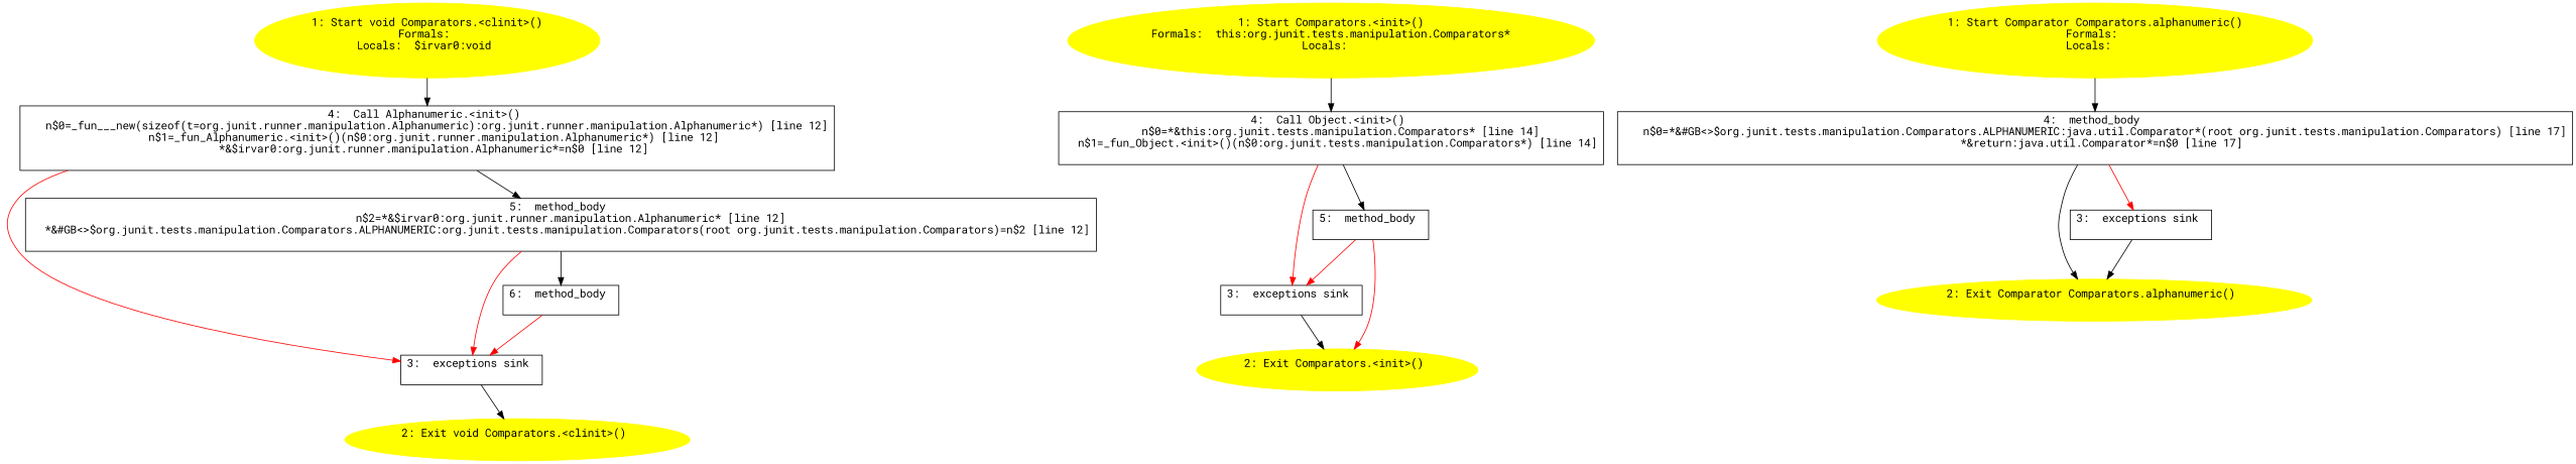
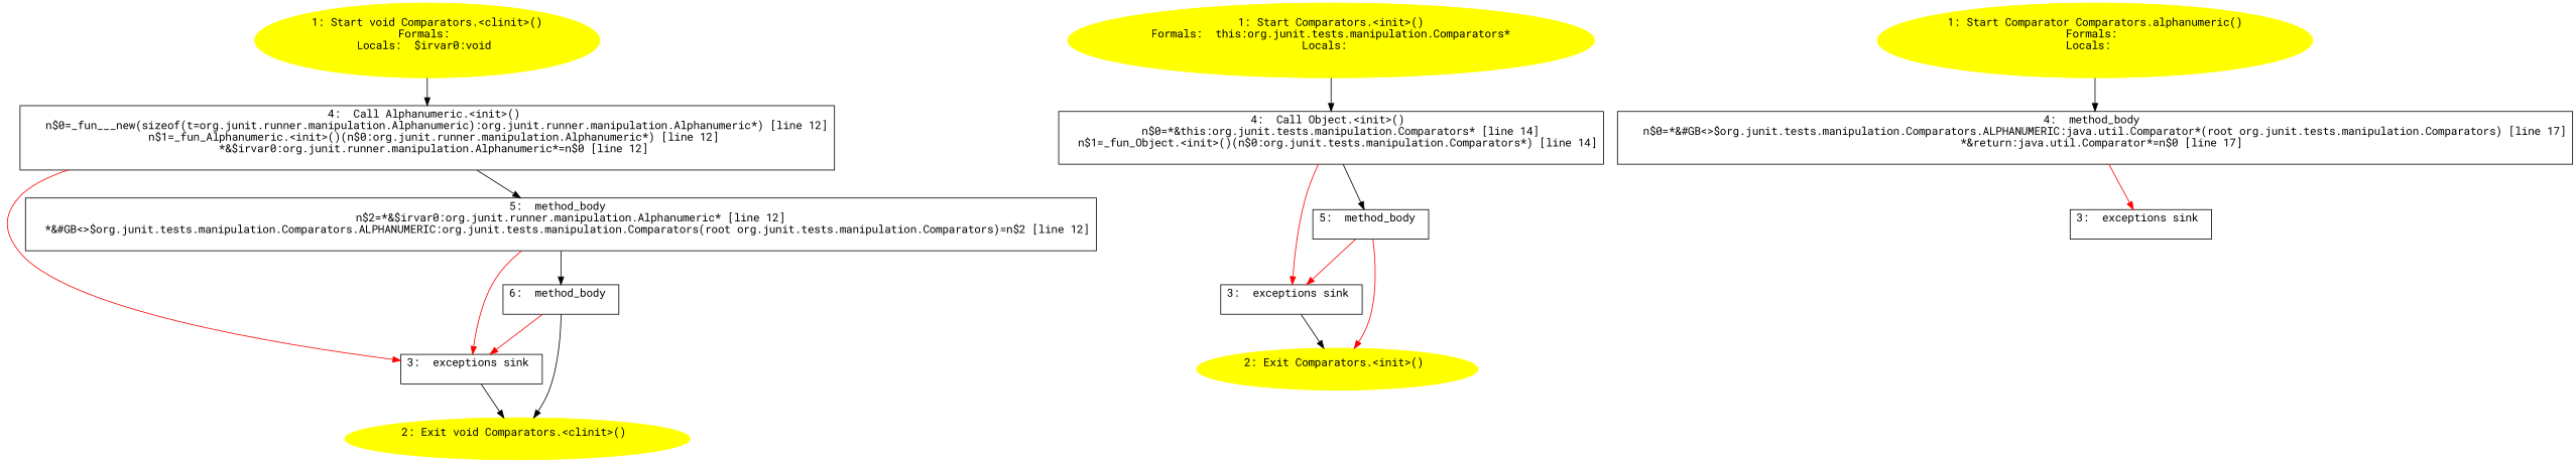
  digraph {
    fontname="Roboto Mono"
    node [fontname="Roboto Mono" shape=box]
    edge [fontname="Roboto Mono"]
    n1 [color=yellow label="1: Start void Comparators.<clinit>()\nFormals: \nLocals:  $irvar0:void \n  " style=filled shape=""]
    n2 [label="4:  Call Alphanumeric.<init>() \n   n$0=_fun___new(sizeof(t=org.junit.runner.manipulation.Alphanumeric):org.junit.runner.manipulation.Alphanumeric*) [line 12]\n  n$1=_fun_Alphanumeric.<init>()(n$0:org.junit.runner.manipulation.Alphanumeric*) [line 12]\n  *&$irvar0:org.junit.runner.manipulation.Alphanumeric*=n$0 [line 12]\n "]
    n3 [label="3:  exceptions sink \n  "]
    n4 [label="5:  method_body \n   n$2=*&$irvar0:org.junit.runner.manipulation.Alphanumeric* [line 12]\n  *&#GB<>$org.junit.tests.manipulation.Comparators.ALPHANUMERIC:org.junit.tests.manipulation.Comparators(root org.junit.tests.manipulation.Comparators)=n$2 [line 12]\n "]
    n5 [color=yellow label="2: Exit void Comparators.<clinit>() \n  " style=filled shape=""]
    n6 [label="6:  method_body \n  "]
    n7 [color=yellow label="1: Start Comparators.<init>()\nFormals:  this:org.junit.tests.manipulation.Comparators*\nLocals:  \n  " style=filled shape=""]
    n8 [label="4:  Call Object.<init>() \n   n$0=*&this:org.junit.tests.manipulation.Comparators* [line 14]\n  n$1=_fun_Object.<init>()(n$0:org.junit.tests.manipulation.Comparators*) [line 14]\n "]
    n9 [label="3:  exceptions sink \n  "]
    n10 [label="5:  method_body \n  "]
    n11 [color=yellow label="2: Exit Comparators.<init>() \n  " style=filled shape=""]
    n12 [color=yellow label="1: Start Comparator Comparators.alphanumeric()\nFormals: \nLocals:  \n  " style=filled shape=""]
    n13 [label="4:  method_body \n   n$0=*&#GB<>$org.junit.tests.manipulation.Comparators.ALPHANUMERIC:java.util.Comparator*(root org.junit.tests.manipulation.Comparators) [line 17]\n  *&return:java.util.Comparator*=n$0 [line 17]\n "]
-   n14 [color=yellow label="2: Exit Comparator Comparators.alphanumeric() \n  " style=filled shape=""]
    n15 [label="3:  exceptions sink \n  "]
    n1 -> n2
    n2 -> n3 [color=red]
    n2 -> n4
    n3 -> n5
    n4 -> n3 [color=red]
    n4 -> n6
    n6 -> n3 [color=red]
+   n6 -> n5
    n7 -> n8
    n8 -> n9 [color=red]
    n8 -> n10
    n9 -> n11
    n10 -> n9 [color=red]
    n10 -> n11 [color=red]
    n12 -> n13
-   n13 -> n14
    n13 -> n15 [color=red]
-   n15 -> n14
  }
